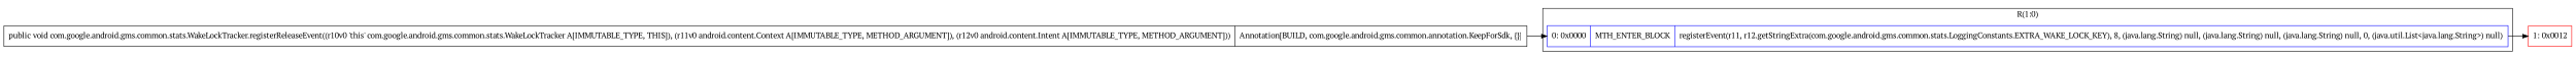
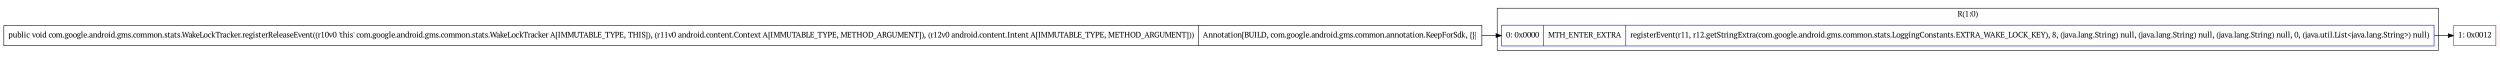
  digraph {
    rankdir=LR
    fontname="PT Serif"
    node [shape=record fontname="PT Serif"]
    edge [fontname="PT Serif"]
-   n1 [color=blue label="{0\:\ 0x0000|MTH_ENTER_BLOCK\l|registerEvent(r11, r12.getStringExtra(com.google.android.gms.common.stats.LoggingConstants.EXTRA_WAKE_LOCK_KEY), 8, (java.lang.String) null, (java.lang.String) null, (java.lang.String) null, 0, (java.util.List\<java.lang.String\>) null)\l}"]
+   n1 [color=blue label="{0\:\ 0x0000|MTH_ENTER_EXTRA\l|registerEvent(r11, r12.getStringExtra(com.google.android.gms.common.stats.LoggingConstants.EXTRA_WAKE_LOCK_KEY), 8, (java.lang.String) null, (java.lang.String) null, (java.lang.String) null, 0, (java.util.List\<java.lang.String\>) null)\l}"]
    n2 [color=red label="{1\:\ 0x0012}"]
    n3 [label="{public void com.google.android.gms.common.stats.WakeLockTracker.registerReleaseEvent((r10v0 'this' com.google.android.gms.common.stats.WakeLockTracker A[IMMUTABLE_TYPE, THIS]), (r11v0 android.content.Context A[IMMUTABLE_TYPE, METHOD_ARGUMENT]), (r12v0 android.content.Intent A[IMMUTABLE_TYPE, METHOD_ARGUMENT]))  | Annotation[BUILD, com.google.android.gms.common.annotation.KeepForSdk, \{\}]\l}"]
    subgraph cluster_1 {
      label="R(1:0)"
      n1
    }
    n1 -> n2
    n3 -> n1
  }
